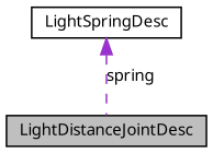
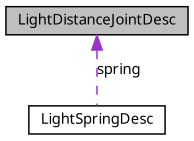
  digraph {
    fontname="Noto Sans"
    node [color=black fontname="Noto Sans" fontsize=10 shape=record style=filled]
    n1 [fillcolor=grey75 fontcolor=black height=0.2 label=LightDistanceJointDesc width=0.4]
    n2 [fillcolor=white height=0.2 label=LightSpringDesc width=0.4]
-   n2 -> n1 [color=darkorchid3 dir=back fontname="Noto Sans" fontsize=10 label=spring labelfontname="FreeSans.ttf" labelfontsize=10 style=dashed]
+   n1 -> n2 [color=darkorchid3 dir=back fontname="Noto Sans" fontsize=10 label=spring labelfontname="FreeSans.ttf" labelfontsize=10 style=dashed]
  }
